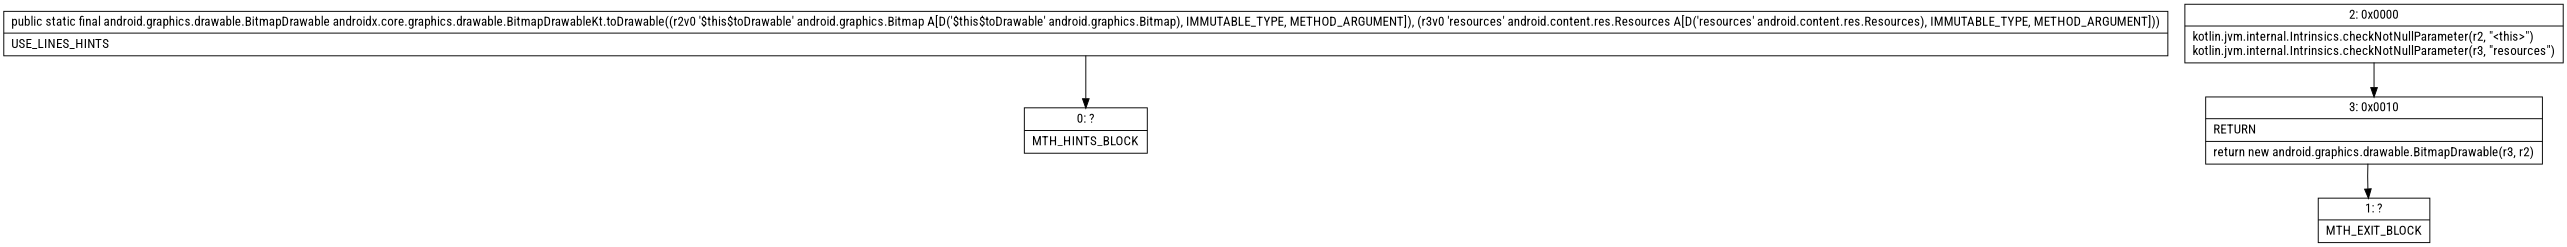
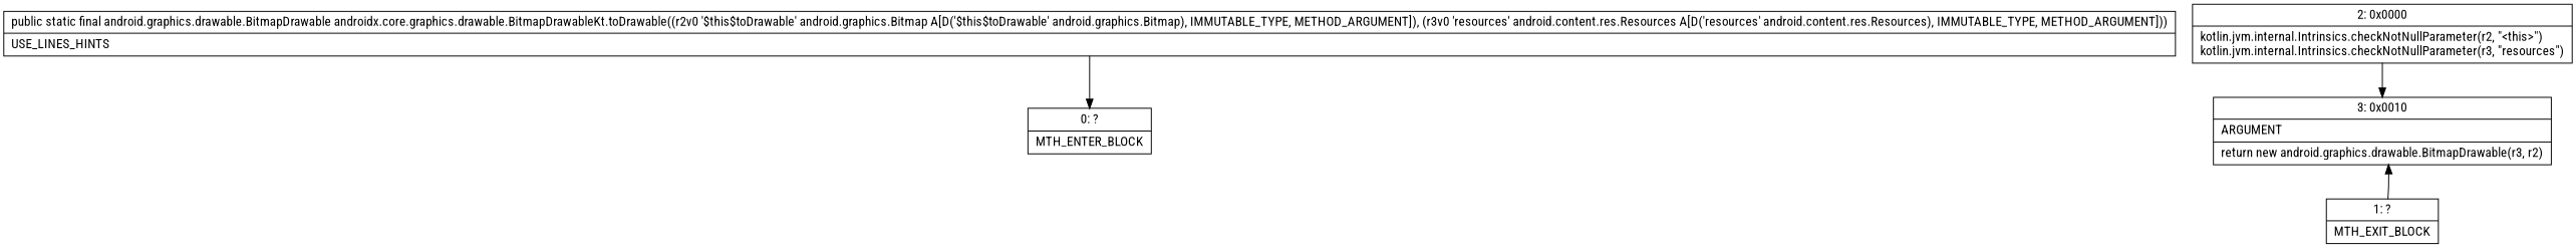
  digraph {
    fontname="Roboto Condensed"
    node [fontname="Roboto Condensed" shape=record]
    edge [fontname="Roboto Condensed"]
-   n1 [label="{0\:\ ?|MTH_HINTS_BLOCK\l}"]
+   n1 [label="{0\:\ ?|MTH_ENTER_BLOCK\l}"]
    n2 [label="{2\:\ 0x0000|kotlin.jvm.internal.Intrinsics.checkNotNullParameter(r2, \"\<this\>\")\lkotlin.jvm.internal.Intrinsics.checkNotNullParameter(r3, \"resources\")\l}"]
-   n3 [label="{3\:\ 0x0010|RETURN\l|return new android.graphics.drawable.BitmapDrawable(r3, r2)\l}"]
+   n3 [label="{3\:\ 0x0010|ARGUMENT\l|return new android.graphics.drawable.BitmapDrawable(r3, r2)\l}"]
    n4 [label="{1\:\ ?|MTH_EXIT_BLOCK\l}"]
    n5 [label="{public static final android.graphics.drawable.BitmapDrawable androidx.core.graphics.drawable.BitmapDrawableKt.toDrawable((r2v0 '$this$toDrawable' android.graphics.Bitmap A[D('$this$toDrawable' android.graphics.Bitmap), IMMUTABLE_TYPE, METHOD_ARGUMENT]), (r3v0 'resources' android.content.res.Resources A[D('resources' android.content.res.Resources), IMMUTABLE_TYPE, METHOD_ARGUMENT]))  | USE_LINES_HINTS\l}"]
    n2 -> n3
-   n3 -> n4
+   n4 -> n3
    n5 -> n1
  }
